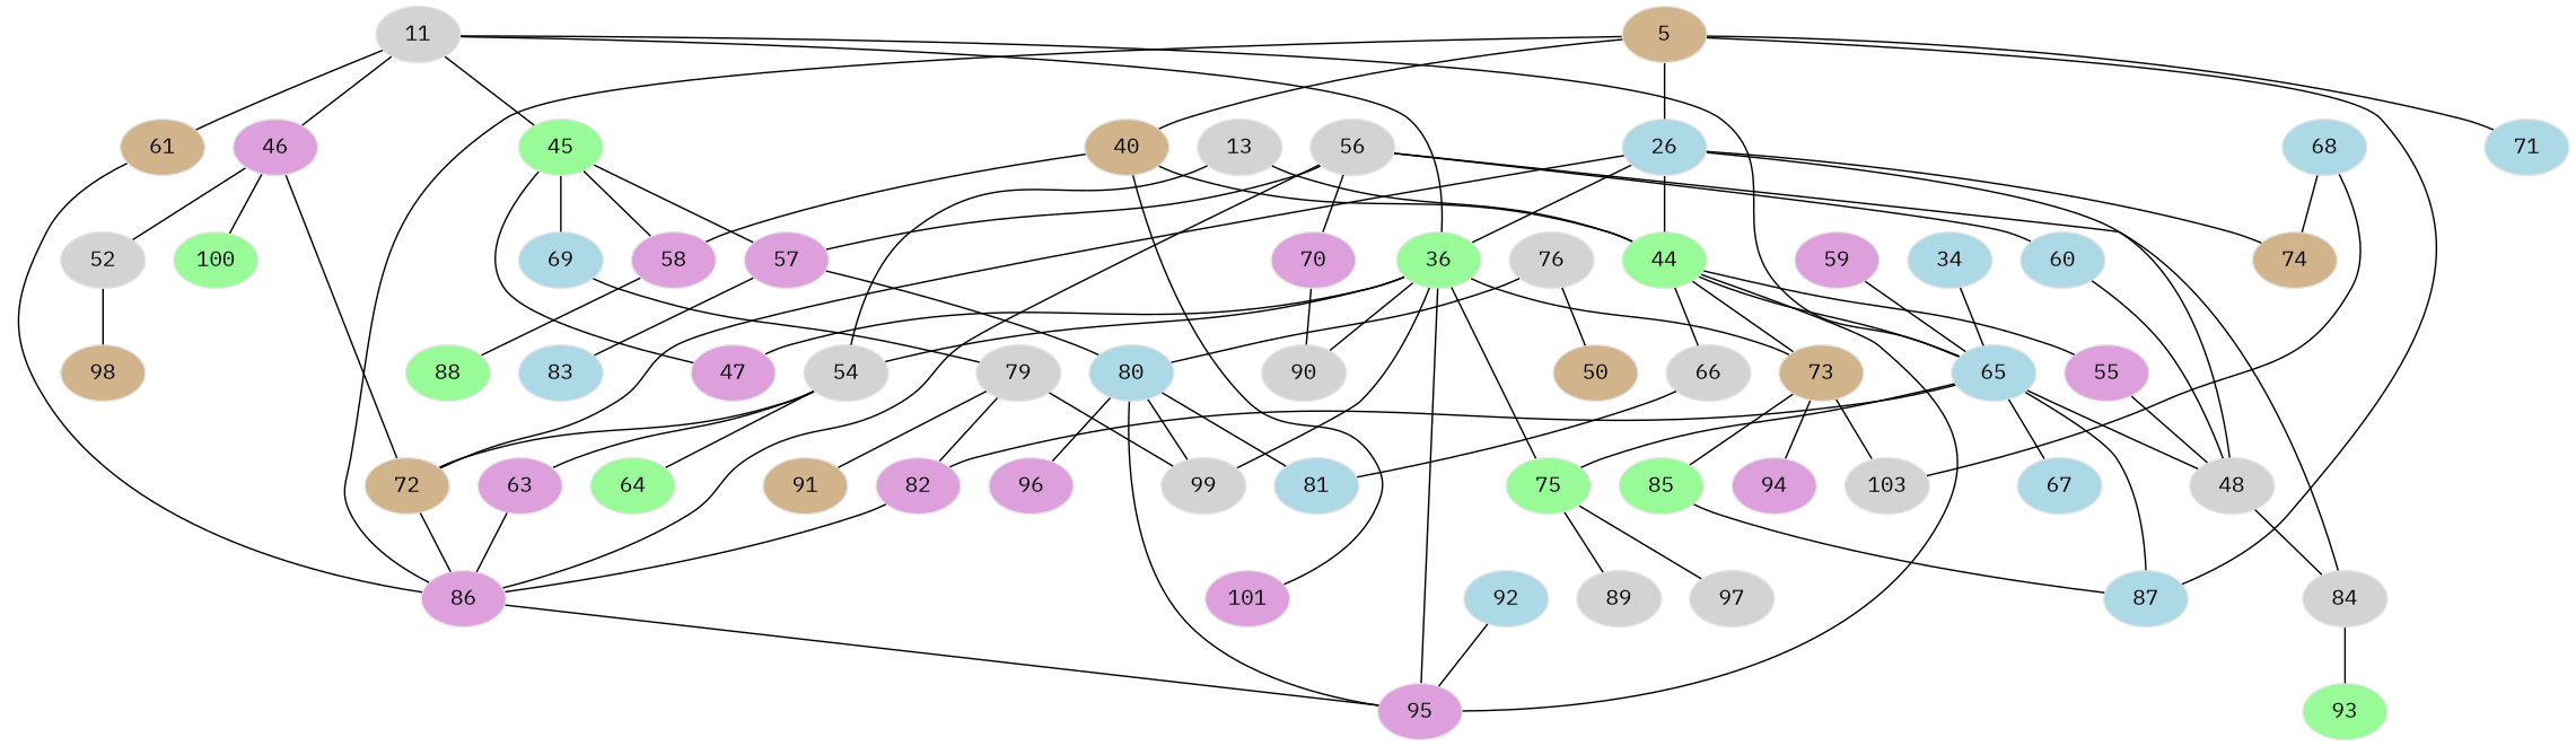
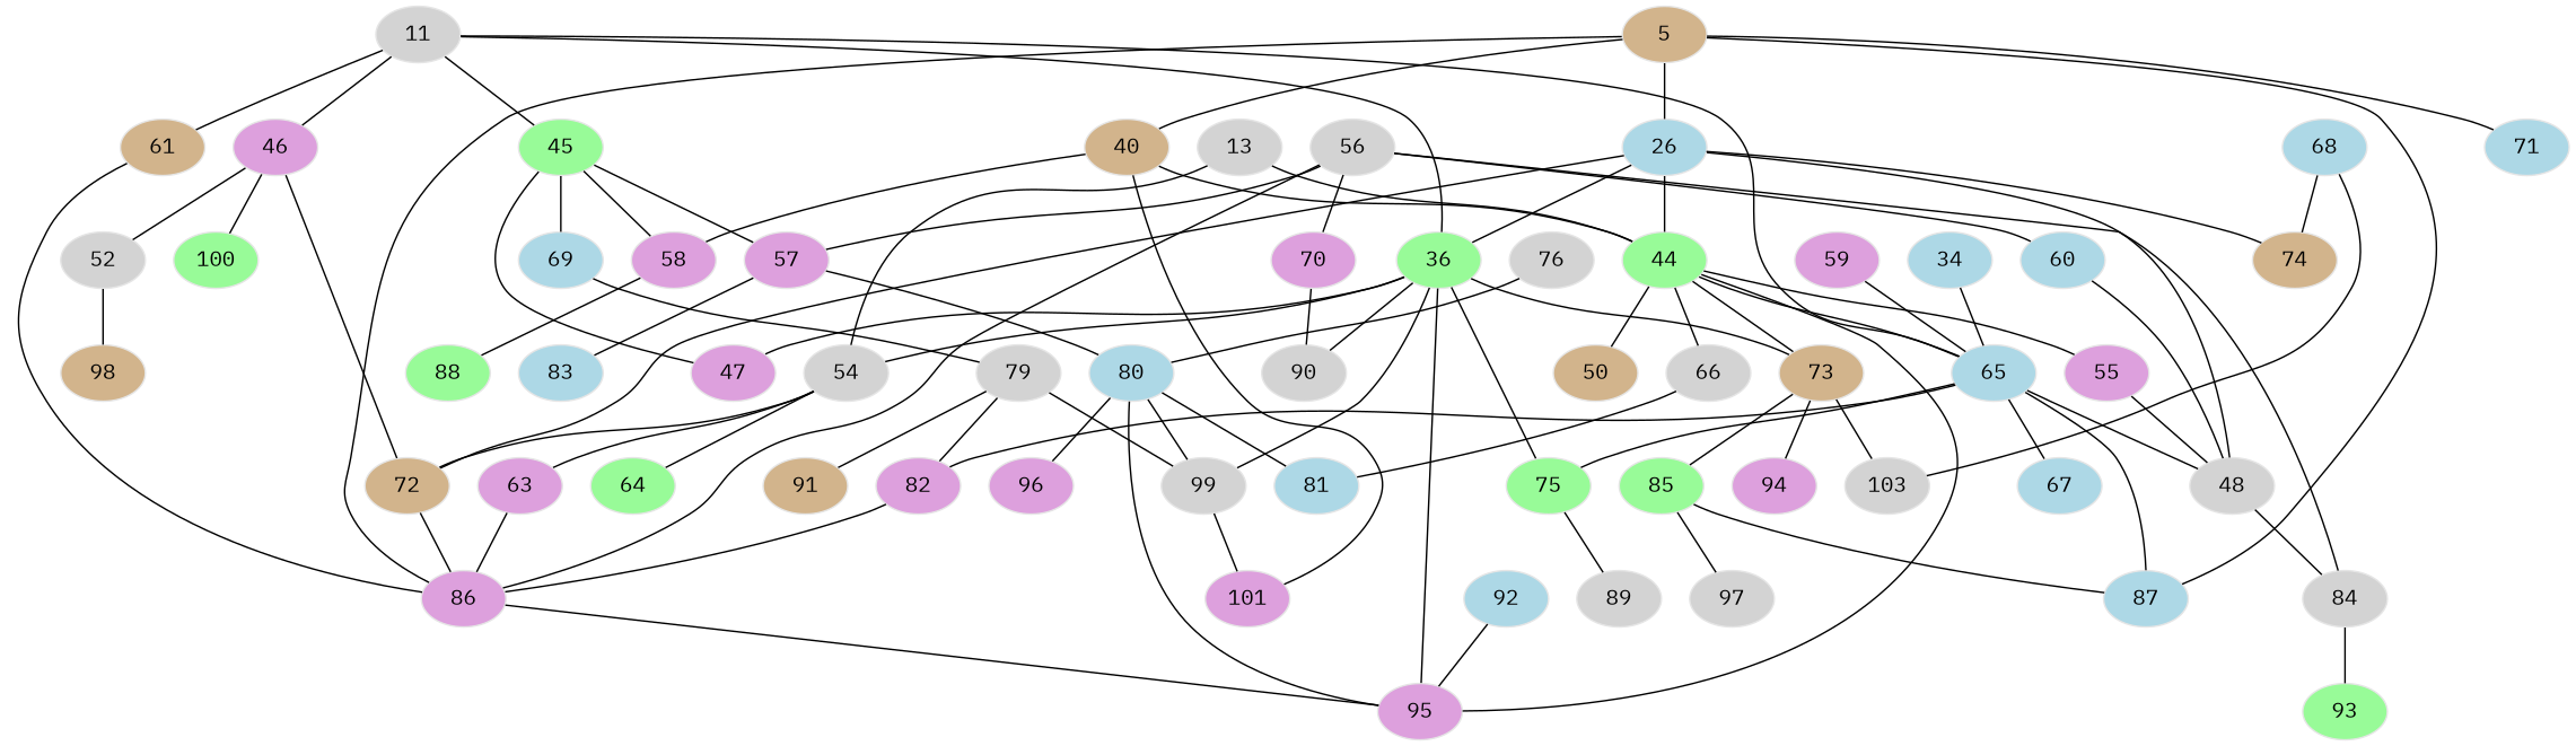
  graph {
    fontname="IBM Plex Mono"
    node [color=gray90 fillcolor=lightgrey fontname="IBM Plex Mono" style=filled]
    edge [fontname="IBM Plex Mono"]
    26 [fillcolor=lightblue super="+6"]
    36 [fillcolor=palegreen super="+21"]
    44 [fillcolor=palegreen super="+3"]
    72 [fillcolor=tan super="+24+15"]
    74 [fillcolor=tan super="+4"]
    n6 [label=48 super="+71"]
    5 [fillcolor=tan]
    n8 [fillcolor=lightblue label=71]
    40 [fillcolor=tan super="+25"]
    86 [fillcolor=plum super="+27+53+42"]
    87 [fillcolor=lightblue super="+62"]
    58 [fillcolor=plum]
    101 [fillcolor=plum]
    95 [fillcolor=plum super="+28+17"]
    54 [super="+49+48"]
    47 [fillcolor=plum]
    73 [fillcolor=tan]
    75 [fillcolor=palegreen]
    90
    99 [super="+38"]
    11
    45 [fillcolor=palegreen super="+19"]
    46 [fillcolor=plum]
    61 [fillcolor=tan super="+14"]
    65 [fillcolor=lightblue super="+51+37"]
    57 [fillcolor=plum super="+41"]
    69 [fillcolor=lightblue]
    52
    100 [fillcolor=palegreen]
    67 [fillcolor=lightblue]
    82 [fillcolor=plum super="+35+43"]
    50 [fillcolor=tan]
    55 [fillcolor=plum]
    66
    13
    63 [fillcolor=plum]
    64 [fillcolor=palegreen]
    84
    34 [fillcolor=lightblue]
    103 [super="+77"]
    85 [fillcolor=palegreen]
    94 [fillcolor=plum]
    89
    97
    88 [fillcolor=palegreen]
    81 [fillcolor=lightblue]
    79 [super="+7"]
    91 [fillcolor=tan]
    80 [fillcolor=lightblue super="+29"]
    83 [fillcolor=lightblue]
    98 [fillcolor=tan]
    56 [super="+39"]
    60 [fillcolor=lightblue]
    70 [fillcolor=plum]
    93 [fillcolor=palegreen]
    96 [fillcolor=plum]
    59 [fillcolor=plum]
    68 [fillcolor=lightblue]
    76
    92 [fillcolor=lightblue]
    26 -- 36 [weight=2]
    26 -- 44 [weight=2]
    26 -- 72
    26 -- 74
    26 -- n6
    36 -- 95
    36 -- 54
    36 -- 47
    36 -- 73
    36 -- 75
    36 -- 90
    36 -- 99
    44 -- 95
    44 -- 73
    44 -- 65 [weight=2]
-   76 -- 50
+   44 -- 50
    44 -- 55
    44 -- 66
    72 -- 86 [weight=2]
    n6 -- 84
    5 -- 26
    5 -- n8
    5 -- 40
    5 -- 86
    5 -- 87
    40 -- 44
    40 -- 58
    40 -- 101
    86 -- 95
    58 -- 88
    54 -- 72
    54 -- 63
    54 -- 64
    73 -- 103 [weight=2]
    73 -- 85
    73 -- 94
    75 -- 89
-   75 -- 97
+   85 -- 97
+   99 -- 101
    11 -- 36
    11 -- 45
    11 -- 46
    11 -- 61 [weight=2]
    11 -- 65
    45 -- 58
    45 -- 47
    45 -- 57
    45 -- 69
    46 -- 72
    46 -- 52
    46 -- 100
    61 -- 86
    65 -- n6 [weight=2]
    65 -- 87
    65 -- 75
    65 -- 67
    65 -- 82
    57 -- 80
    57 -- 83
    69 -- 79
    52 -- 98
    82 -- 86
    55 -- n6
    66 -- 81
    13 -- 44
    13 -- 54
    63 -- 86
    84 -- 93
    34 -- 65
    85 -- 87
    79 -- 99
    79 -- 82
    79 -- 91
    80 -- 95
    80 -- 99
    80 -- 81
    80 -- 96
    56 -- 86
    56 -- 57
    56 -- 84
    56 -- 60
    56 -- 70
    60 -- n6
    70 -- 90
    59 -- 65
    68 -- 74
    68 -- 103
    76 -- 80
    92 -- 95
  }
